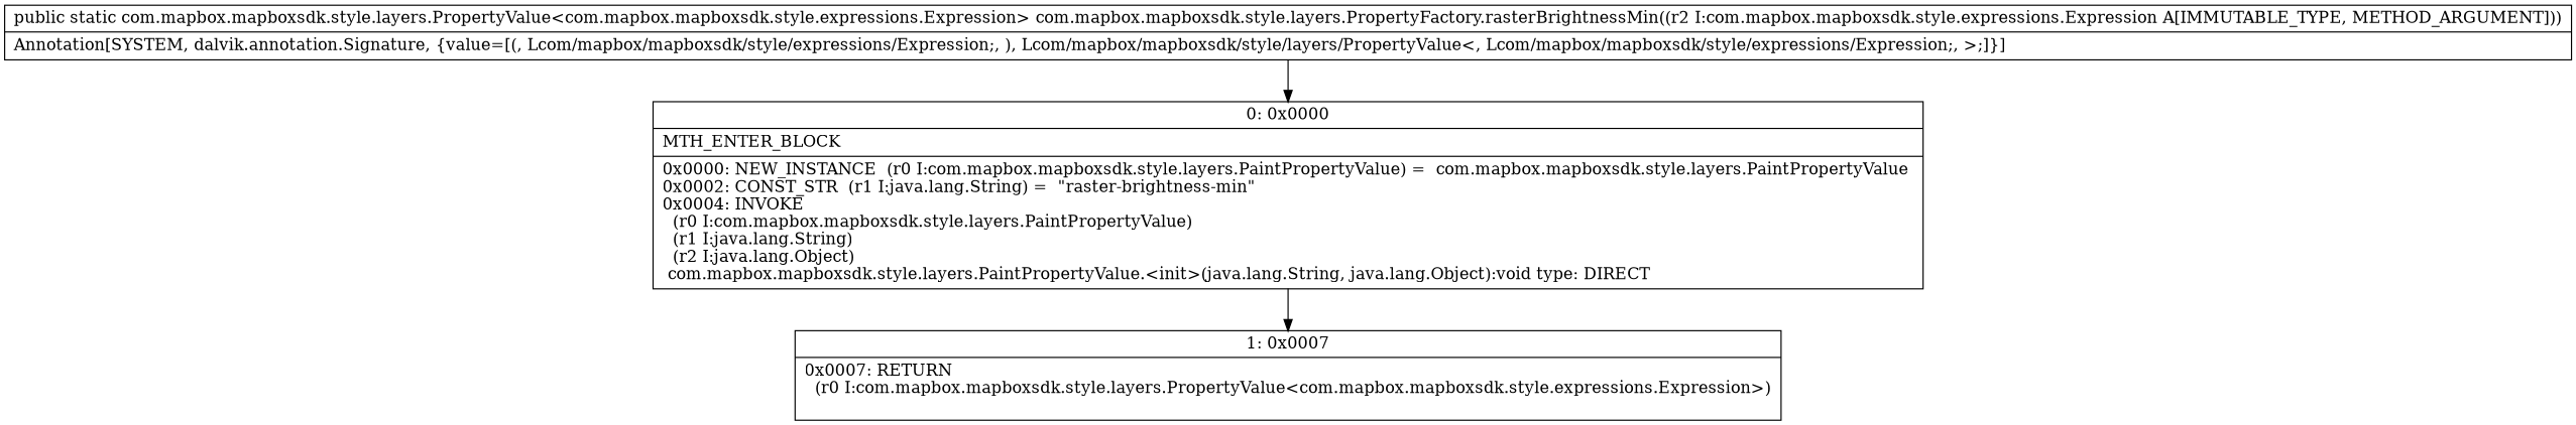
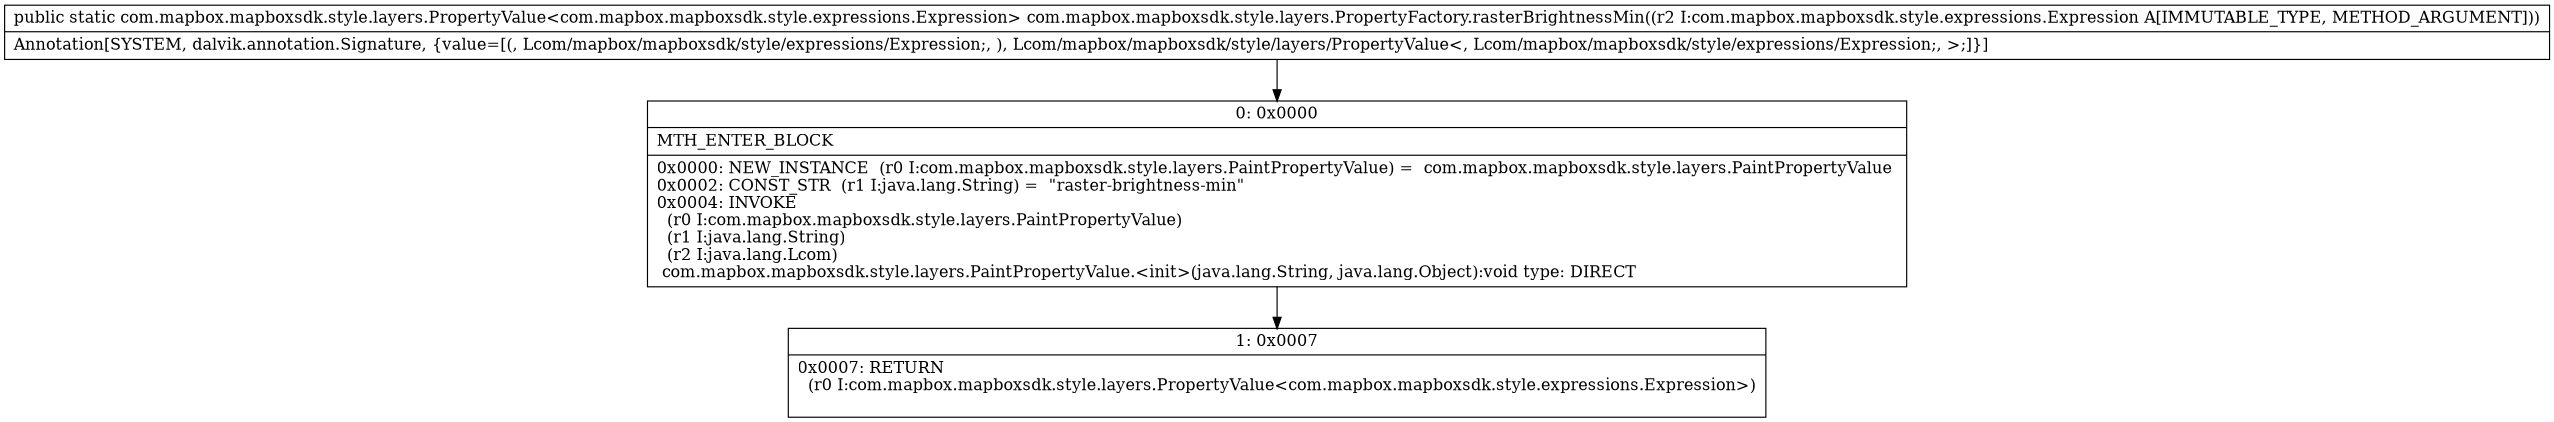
  digraph {
    node [shape=record]
-   n1 [label="{0\:\ 0x0000|MTH_ENTER_BLOCK\l|0x0000: NEW_INSTANCE  (r0 I:com.mapbox.mapboxsdk.style.layers.PaintPropertyValue) =  com.mapbox.mapboxsdk.style.layers.PaintPropertyValue \l0x0002: CONST_STR  (r1 I:java.lang.String) =  \"raster\-brightness\-min\" \l0x0004: INVOKE  \l  (r0 I:com.mapbox.mapboxsdk.style.layers.PaintPropertyValue)\l  (r1 I:java.lang.String)\l  (r2 I:java.lang.Object)\l com.mapbox.mapboxsdk.style.layers.PaintPropertyValue.\<init\>(java.lang.String, java.lang.Object):void type: DIRECT \l}"]
+   n1 [label="{0\:\ 0x0000|MTH_ENTER_BLOCK\l|0x0000: NEW_INSTANCE  (r0 I:com.mapbox.mapboxsdk.style.layers.PaintPropertyValue) =  com.mapbox.mapboxsdk.style.layers.PaintPropertyValue \l0x0002: CONST_STR  (r1 I:java.lang.String) =  \"raster\-brightness\-min\" \l0x0004: INVOKE  \l  (r0 I:com.mapbox.mapboxsdk.style.layers.PaintPropertyValue)\l  (r1 I:java.lang.String)\l  (r2 I:java.lang.Lcom)\l com.mapbox.mapboxsdk.style.layers.PaintPropertyValue.\<init\>(java.lang.String, java.lang.Object):void type: DIRECT \l}"]
    n2 [label="{1\:\ 0x0007|0x0007: RETURN  \l  (r0 I:com.mapbox.mapboxsdk.style.layers.PropertyValue\<com.mapbox.mapboxsdk.style.expressions.Expression\>)\l \l}"]
    n3 [label="{public static com.mapbox.mapboxsdk.style.layers.PropertyValue\<com.mapbox.mapboxsdk.style.expressions.Expression\> com.mapbox.mapboxsdk.style.layers.PropertyFactory.rasterBrightnessMin((r2 I:com.mapbox.mapboxsdk.style.expressions.Expression A[IMMUTABLE_TYPE, METHOD_ARGUMENT]))  | Annotation[SYSTEM, dalvik.annotation.Signature, \{value=[(, Lcom\/mapbox\/mapboxsdk\/style\/expressions\/Expression;, ), Lcom\/mapbox\/mapboxsdk\/style\/layers\/PropertyValue\<, Lcom\/mapbox\/mapboxsdk\/style\/expressions\/Expression;, \>;]\}]\l}"]
    n1 -> n2
    n3 -> n1
  }
